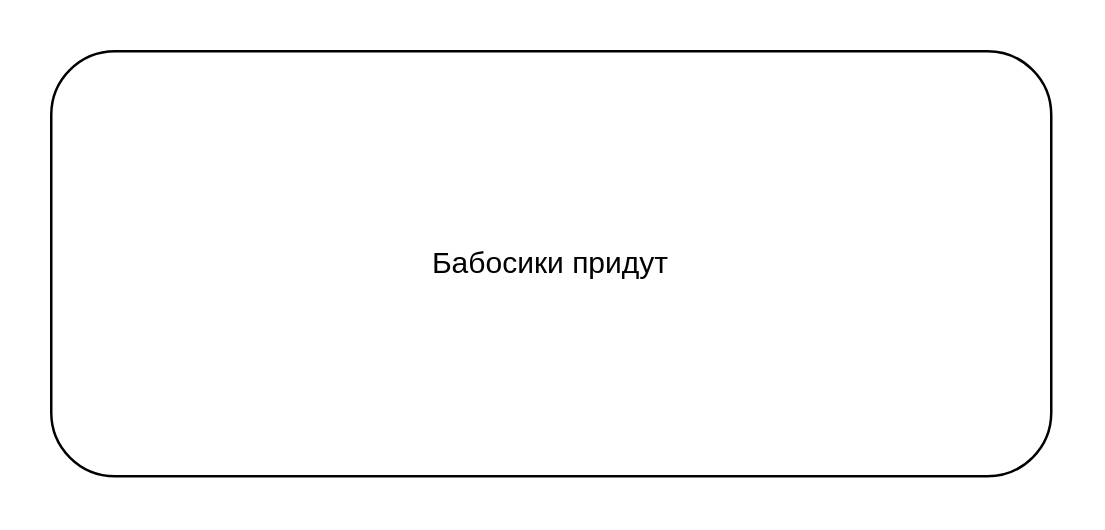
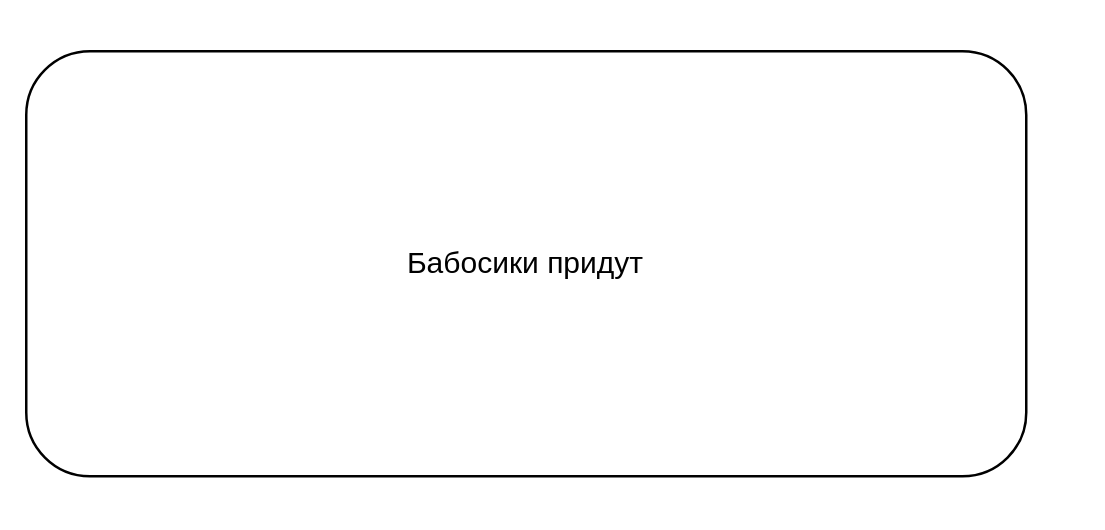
  <mxCell id="0" />
  <mxCell id="1" parent="0" />
- <mxCell id="2" value="Бабосики придут&lt;br&gt;" style="rounded=1;whiteSpace=wrap;html=1;" vertex="1" parent="1"><mxGeometry x="20" y="20" width="400" height="170" as="geometry" /></mxCell>
+ <mxCell id="2" value="Бабосики придут&lt;br&gt;" style="rounded=1;whiteSpace=wrap;html=1;" vertex="1" parent="1"><mxGeometry x="10" y="20" width="400" height="170" as="geometry" /></mxCell>
